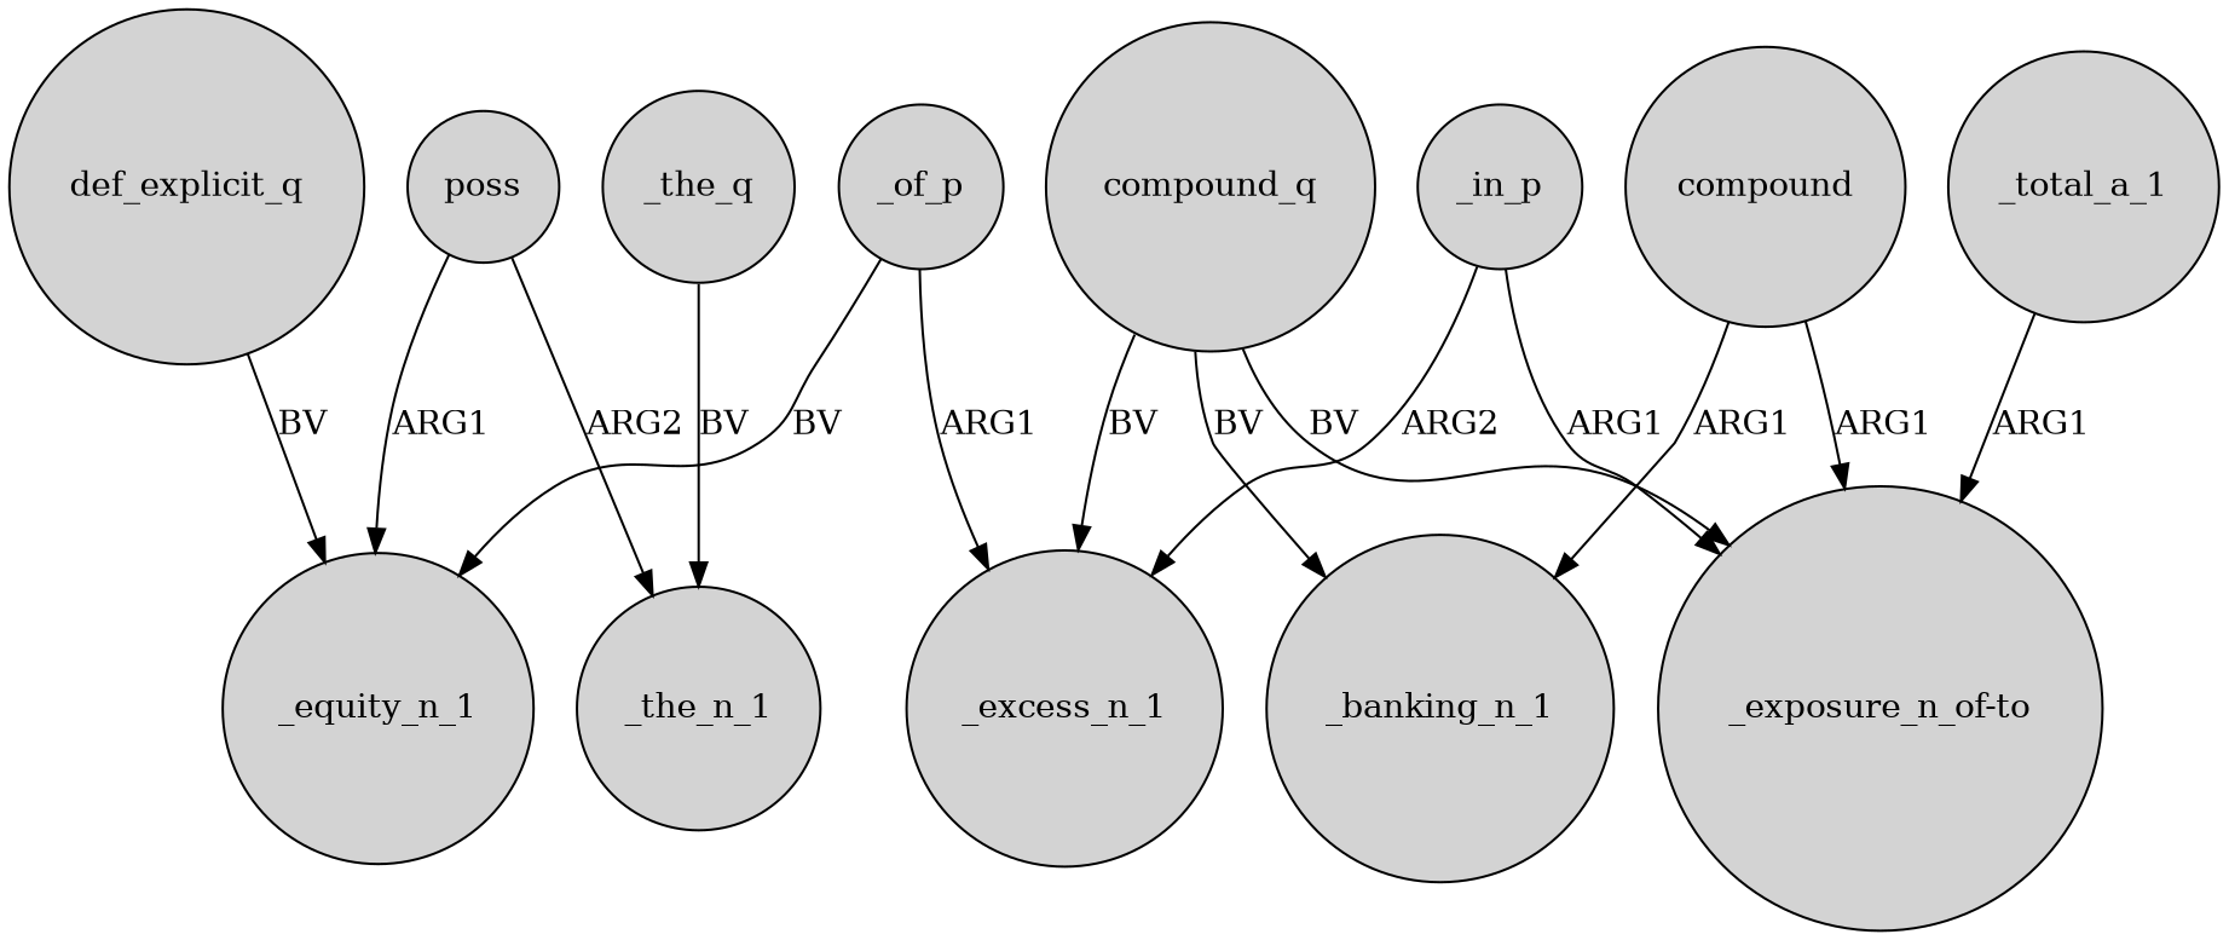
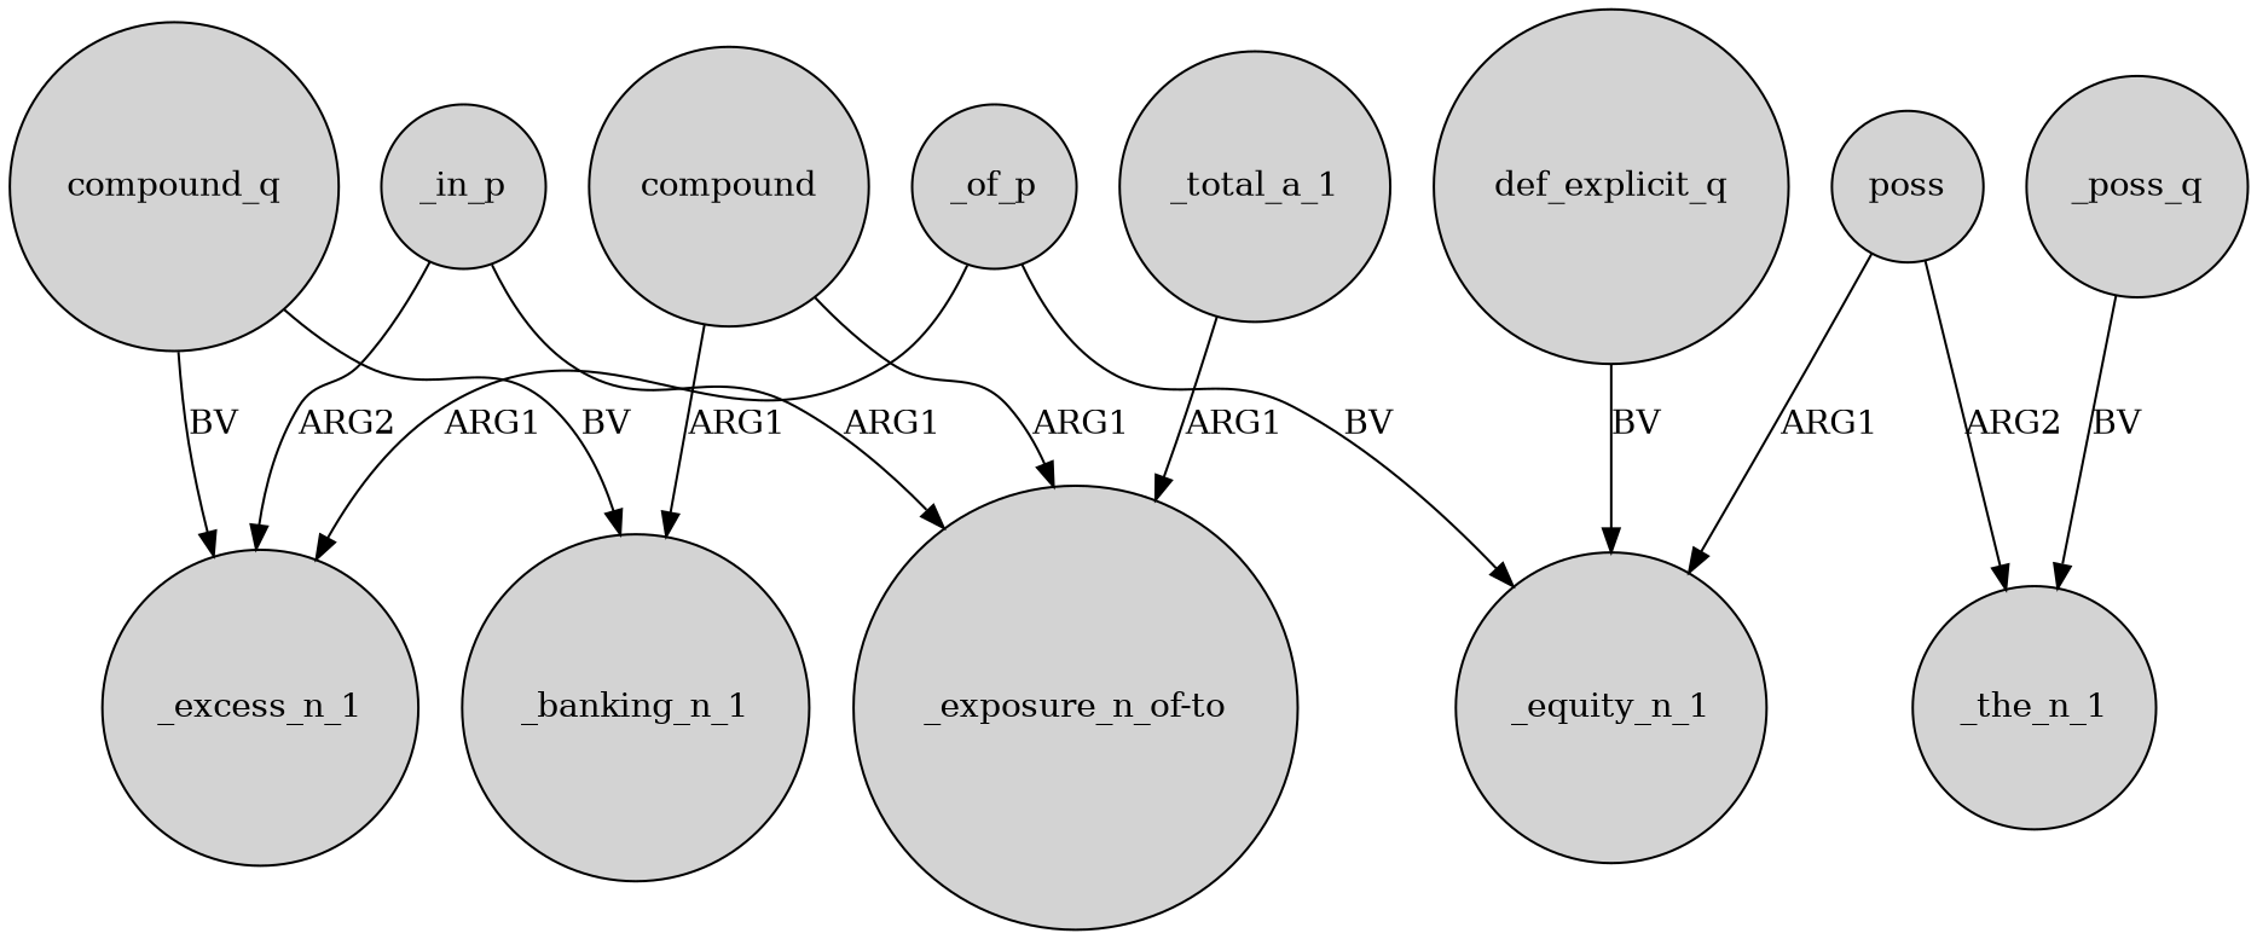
  digraph {
    node [shape=circle style=filled]
    n1 [label=compound_q]
    _excess_n_1
    _banking_n_1
    "_exposure_n_of-to"
    _of_p
    _equity_n_1
    compound
    _in_p
    poss
    n10 [label=_the_n_1]
    def_explicit_q
    _total_a_1
-   _the_q
+   _the_q [label=_poss_q]
    n1 -> _excess_n_1 [label=BV]
    n1 -> _banking_n_1 [label=BV]
-   n1 -> "_exposure_n_of-to" [label=BV]
    _of_p -> _excess_n_1 [label=ARG1]
    _of_p -> _equity_n_1 [label=BV]
    compound -> _banking_n_1 [label=ARG1]
    compound -> "_exposure_n_of-to" [label=ARG1]
    _in_p -> _excess_n_1 [label=ARG2]
    _in_p -> "_exposure_n_of-to" [label=ARG1]
    poss -> _equity_n_1 [label=ARG1]
    poss -> n10 [label=ARG2]
    def_explicit_q -> _equity_n_1 [label=BV]
    _total_a_1 -> "_exposure_n_of-to" [label=ARG1]
    _the_q -> n10 [label=BV]
  }
